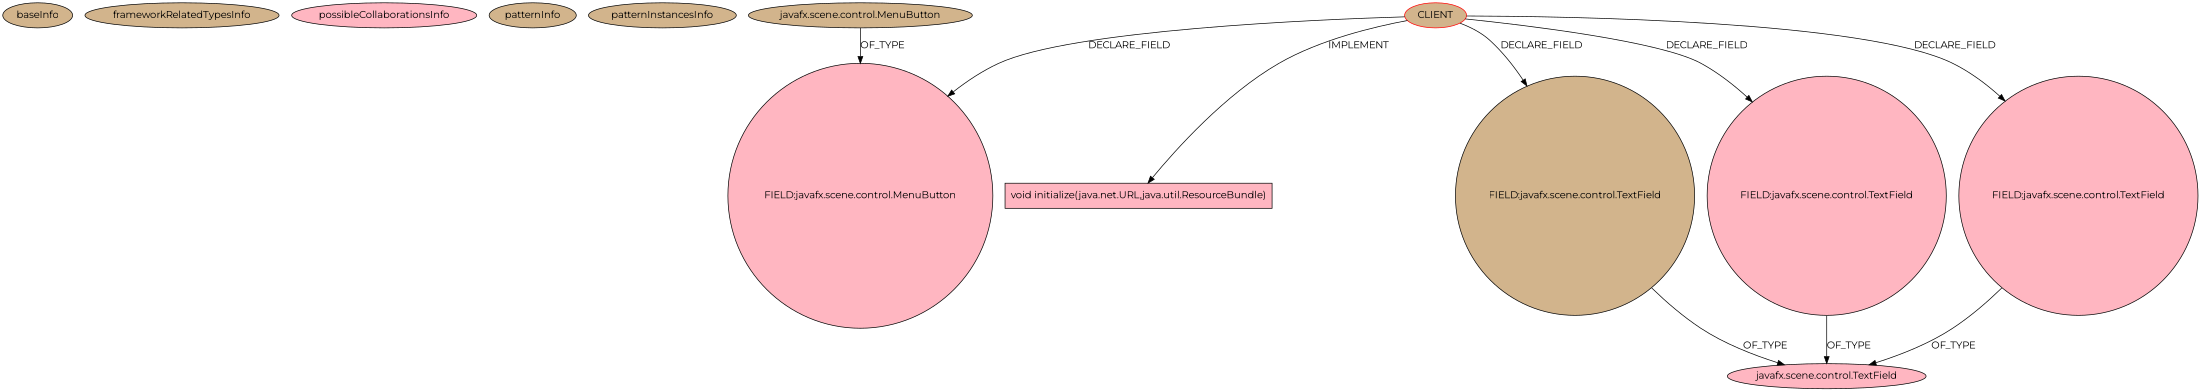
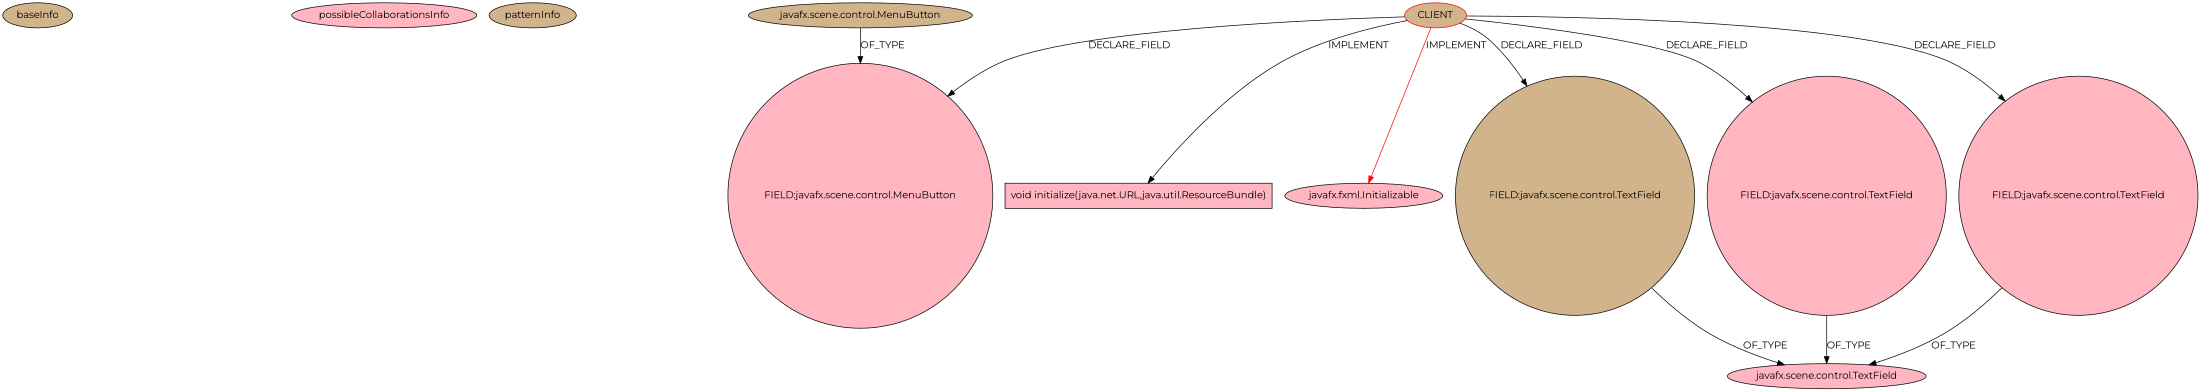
  digraph {
    fontname=Montserrat
    node [fillcolor=tan fontname=Montserrat style=filled isFrameworkType=false]
    edge [fontname=Montserrat]
    baseInfo [category=pattern graphId=4671 isAnonymous=false possibleRelation=false isFrameworkType=""]
-   frameworkRelatedTypesInfo [0="javafx.fxml.Initializable" isFrameworkType=""]
    possibleCollaborationsInfo [fillcolor=lightpink isFrameworkType=""]
    patternInfo [frequency=2.0 patternRootClient=0 isFrameworkType=""]
-   patternInstancesInfo [0="JoshuaHanrahan-DVDCollectionApp~/JoshuaHanrahan-DVDCollectionApp/DVDCollectionApp-master/src/dvdcollectionapp/view/DvdcollectionappfxmlController.java~DvdcollectionappfxmlController~728" 1="astarring-javafx_postman~/astarring-javafx_postman/javafx_postman-master/src/main/java/com/zou/postman/controller/MainUIController.java~MainUIController~1889" isFrameworkType=""]
    n6 [fillcolor=lightpink label="FIELD:javafx.scene.control.MenuButton" shape=circle vertexType=FIELD_DECLARATION]
    n7 [label="javafx.scene.control.MenuButton" vertexType=FRAMEWORK_CLASS_TYPE]
    n8 [color=red label=CLIENT vertexType=ROOT_CLIENT_CLASS_DECLARATION]
    n9 [fillcolor=lightpink label="void initialize(java.net.URL,java.util.ResourceBundle)" shape=box vertexType=OVERRIDING_METHOD_DECLARATION]
+   n10 [fillcolor=lightpink label="javafx.fxml.Initializable" vertexType=FRAMEWORK_INTERFACE_TYPE]
    n11 [label="FIELD:javafx.scene.control.TextField" shape=circle vertexType=FIELD_DECLARATION]
    n12 [fillcolor=lightpink label="FIELD:javafx.scene.control.TextField" shape=circle vertexType=FIELD_DECLARATION]
    n13 [fillcolor=lightpink label="FIELD:javafx.scene.control.TextField" shape=circle vertexType=FIELD_DECLARATION]
    n14 [fillcolor=lightpink label="javafx.scene.control.TextField" vertexType=FRAMEWORK_CLASS_TYPE]
    n7 -> n6 [label=OF_TYPE]
    n8 -> n6 [label=DECLARE_FIELD]
    n8 -> n9 [label=IMPLEMENT]
+   n8 -> n10 [color=red label=IMPLEMENT]
    n8 -> n11 [label=DECLARE_FIELD]
    n8 -> n12 [label=DECLARE_FIELD]
    n8 -> n13 [label=DECLARE_FIELD]
    n11 -> n14 [label=OF_TYPE]
    n12 -> n14 [label=OF_TYPE]
    n13 -> n14 [label=OF_TYPE]
  }
